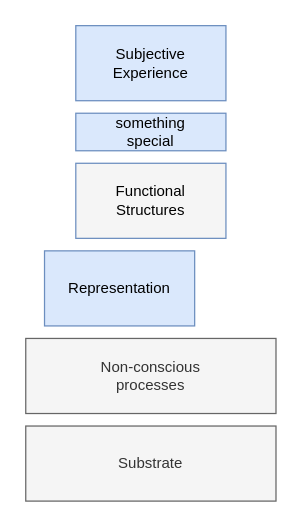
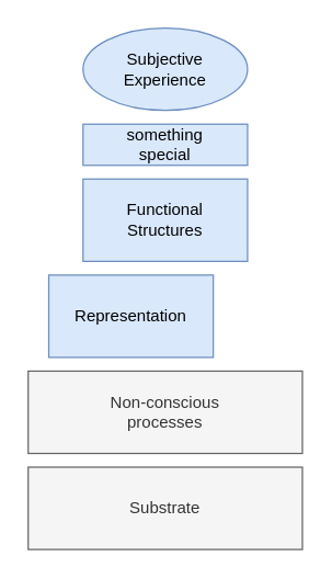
  <mxCell id="0" />
  <mxCell id="1" parent="0" />
- <mxCell id="2" value="Subjective Experience" style="rounded=0;whiteSpace=wrap;html=1;fillColor=#dae8fc;strokeColor=#6c8ebf;" parent="1" vertex="1"><mxGeometry x="60" y="20" width="120" height="60" as="geometry" /></mxCell>
+ <mxCell id="2" value="Subjective Experience" style="ellipse;whiteSpace=wrap;html=1;fillColor=#dae8fc;strokeColor=#6c8ebf;" parent="1" vertex="1"><mxGeometry x="60" y="20" width="120" height="60" as="geometry" /></mxCell>
  <mxCell id="3" value="something&lt;br&gt;special" style="rounded=0;whiteSpace=wrap;html=1;fillColor=#dae8fc;strokeColor=#6c8ebf;" parent="1" vertex="1"><mxGeometry x="60" y="90" width="120" height="30" as="geometry" /></mxCell>
- <mxCell id="4" value="Functional&lt;br&gt;Structures" style="rounded=0;whiteSpace=wrap;html=1;fillColor=#f5f5f5;strokeColor=#6c8ebf;" parent="1" vertex="1"><mxGeometry x="60" y="130" width="120" height="60" as="geometry" /></mxCell>
+ <mxCell id="4" value="Functional&lt;br&gt;Structures" style="rounded=0;whiteSpace=wrap;html=1;fillColor=#dae8fc;strokeColor=#6c8ebf;" parent="1" vertex="1"><mxGeometry x="60" y="130" width="120" height="60" as="geometry" /></mxCell>
  <mxCell id="5" value="Representation" style="rounded=0;whiteSpace=wrap;html=1;fillColor=#dae8fc;strokeColor=#6c8ebf;" parent="1" vertex="1"><mxGeometry x="35" y="200" width="120" height="60" as="geometry" /></mxCell>
  <mxCell id="6" value="Non-conscious&lt;br&gt;processes" style="rounded=0;whiteSpace=wrap;html=1;fillColor=#f5f5f5;fontColor=#333333;strokeColor=#666666;" parent="1" vertex="1"><mxGeometry x="20" y="270" width="200" height="60" as="geometry" /></mxCell>
  <mxCell id="7" value="Substrate" style="rounded=0;whiteSpace=wrap;html=1;fillColor=#f5f5f5;fontColor=#333333;strokeColor=#666666;" parent="1" vertex="1"><mxGeometry x="20" y="340" width="200" height="60" as="geometry" /></mxCell>
